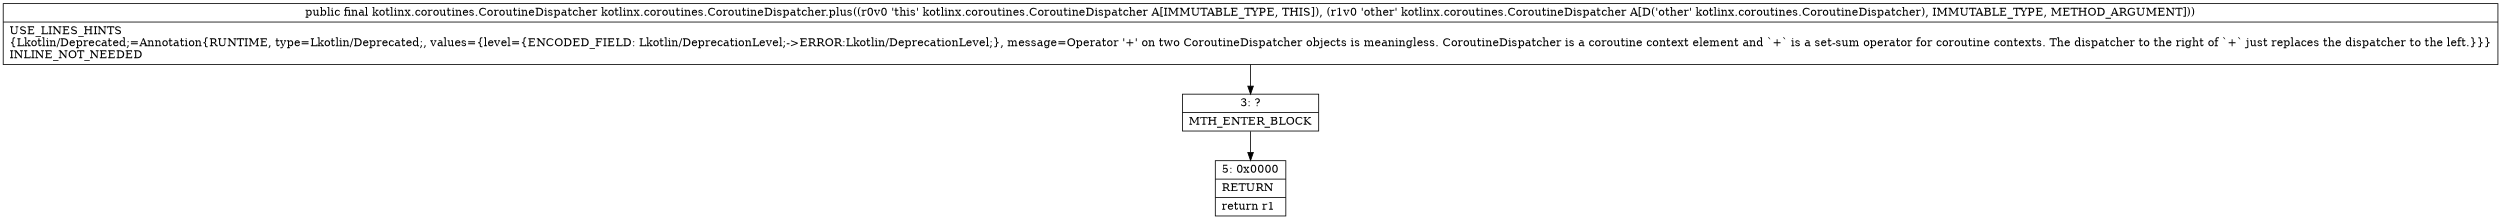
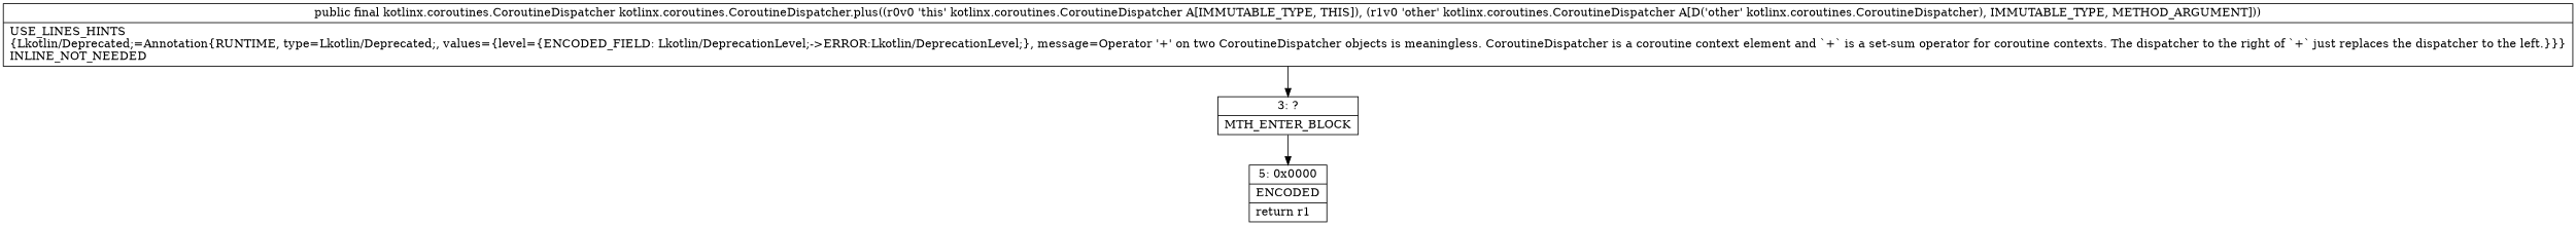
  digraph {
    node [shape=record]
    n1 [label="{3\:\ ?|MTH_ENTER_BLOCK\l}"]
-   n2 [label="{5\:\ 0x0000|RETURN\l|return r1\l}"]
+   n2 [label="{5\:\ 0x0000|ENCODED\l|return r1\l}"]
    n3 [label="{public final kotlinx.coroutines.CoroutineDispatcher kotlinx.coroutines.CoroutineDispatcher.plus((r0v0 'this' kotlinx.coroutines.CoroutineDispatcher A[IMMUTABLE_TYPE, THIS]), (r1v0 'other' kotlinx.coroutines.CoroutineDispatcher A[D('other' kotlinx.coroutines.CoroutineDispatcher), IMMUTABLE_TYPE, METHOD_ARGUMENT]))  | USE_LINES_HINTS\l\{Lkotlin\/Deprecated;=Annotation\{RUNTIME, type=Lkotlin\/Deprecated;, values=\{level=\{ENCODED_FIELD: Lkotlin\/DeprecationLevel;\-\>ERROR:Lkotlin\/DeprecationLevel;\}, message=Operator '+' on two CoroutineDispatcher objects is meaningless. CoroutineDispatcher is a coroutine context element and `+` is a set\-sum operator for coroutine contexts. The dispatcher to the right of `+` just replaces the dispatcher to the left.\}\}\}\lINLINE_NOT_NEEDED\l}"]
    n1 -> n2
    n3 -> n1
  }
